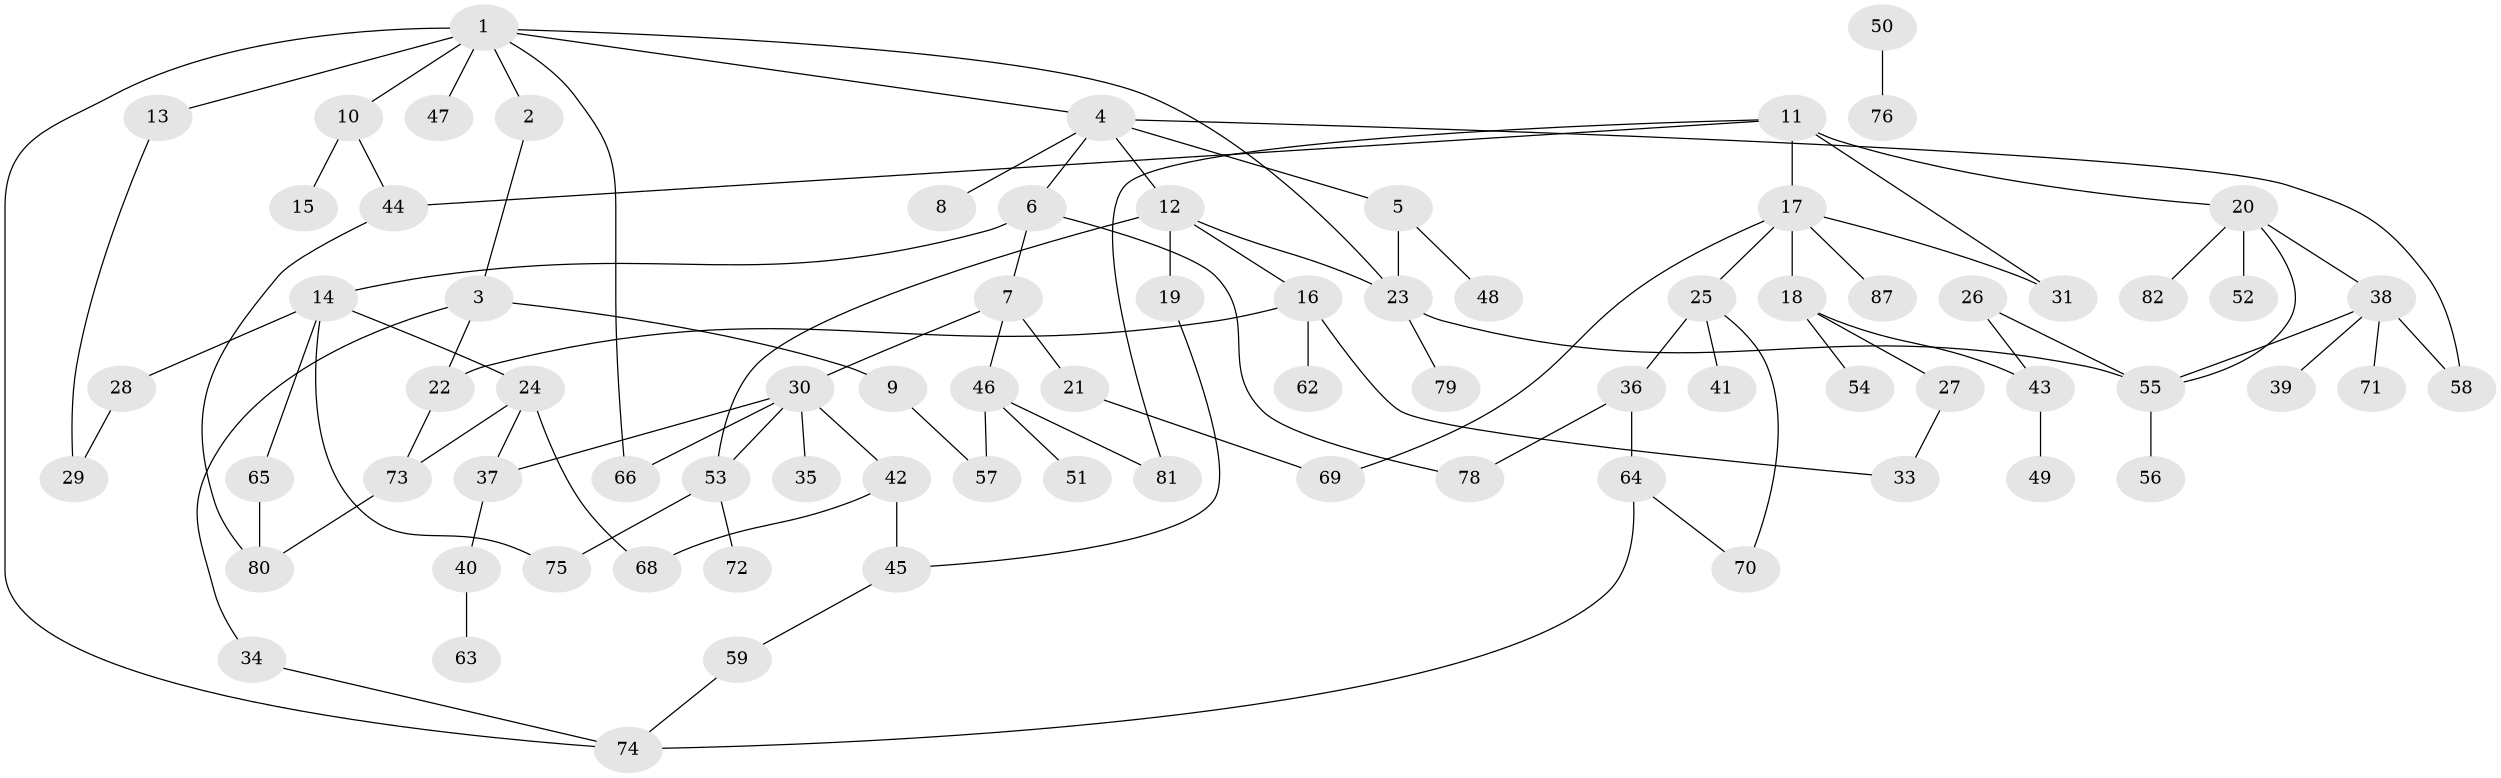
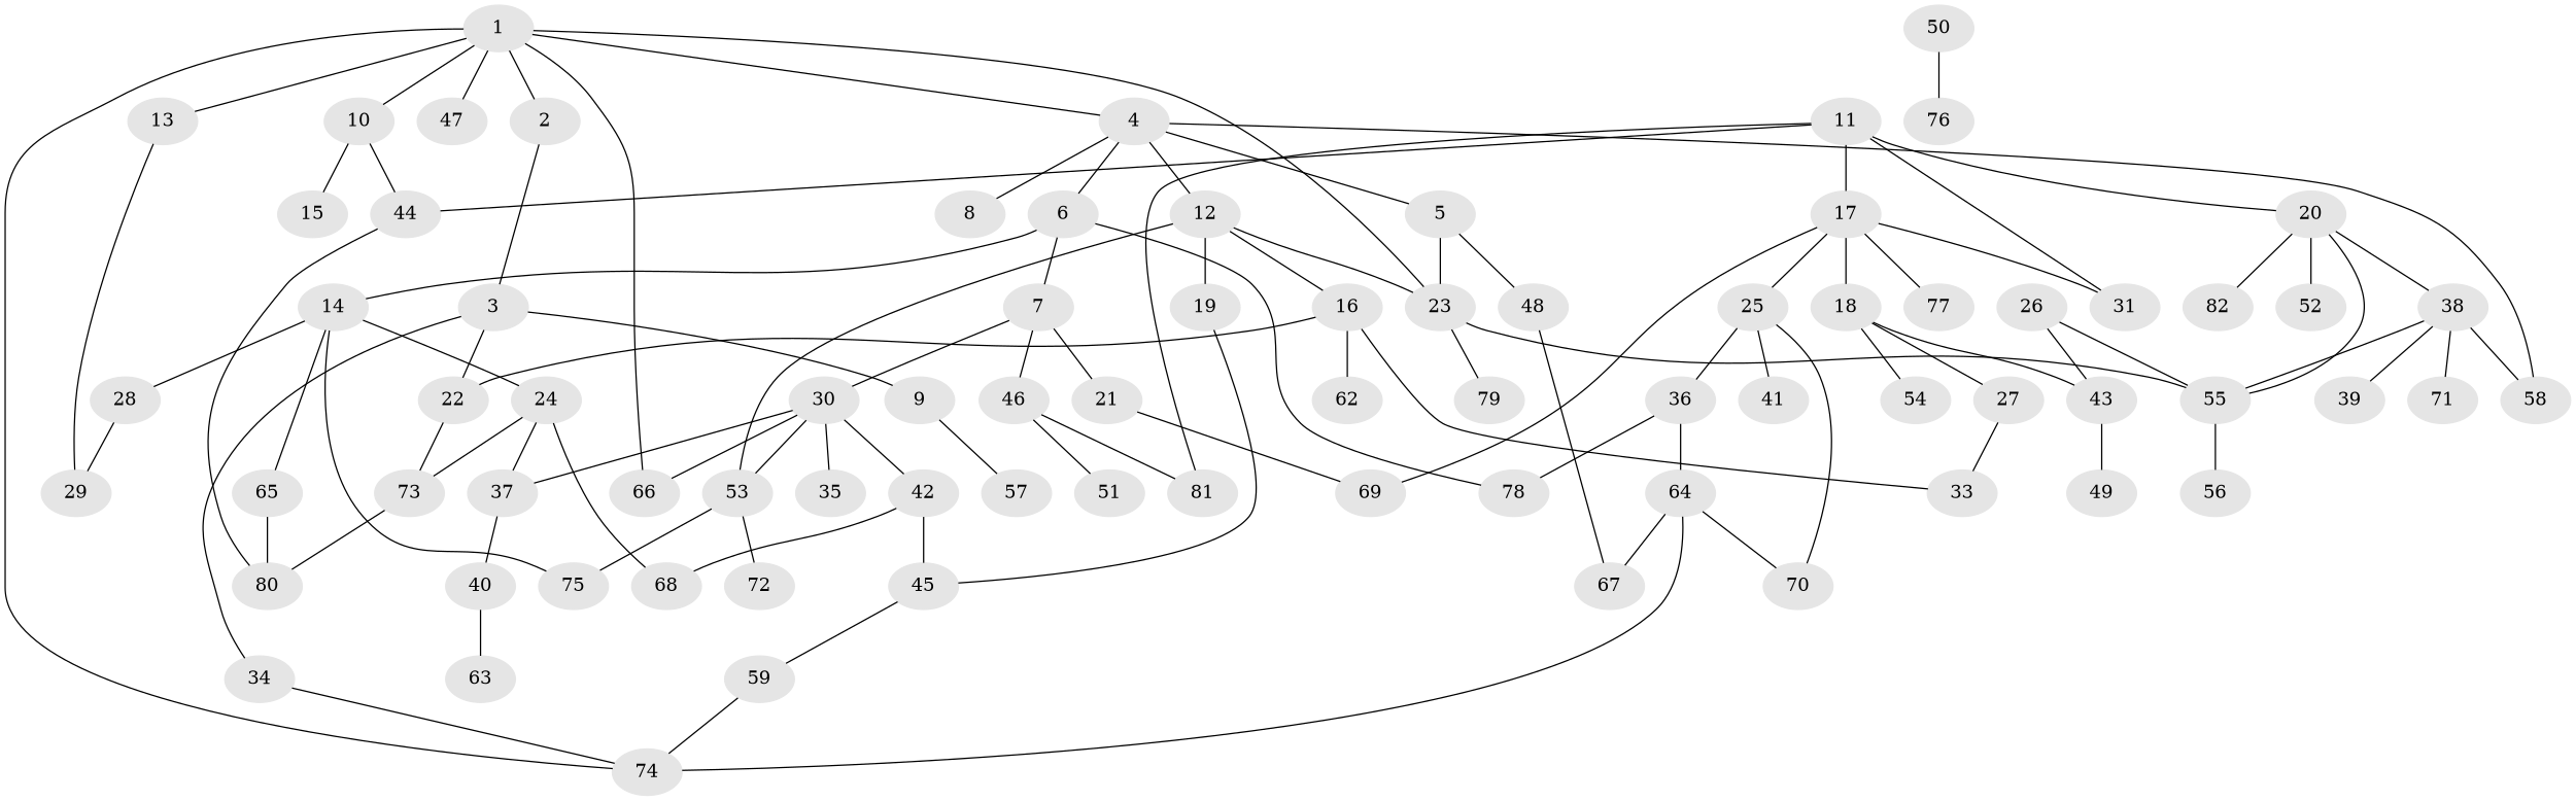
  graph {
    node [color=gray90 style=filled]
    1
    2
    4
    10
    13
    47
    66
    74
    23
    3
    5
    6
    8
    12
    58
    15
    44
    11
    17
    20
    31
    n22 [label=81]
    29
    9
    22
    34
    57
    73
    48
    7
    14
    78
    16
    19
    53
    55
    79
+   67
    21
    30
    46
    24
    28
    65
    75
    69
    37
    35
    42
    51
    80
    18
    25
-   77 [label=87]
+   77
    n55 [label=82]
    38
    52
    33
    62
    45
    72
    68
    27
    54
    43
    36
    41
    70
    26
    59
    39
    71
    56
    40
    64
    49
    50
    76
    63
    1 -- 2
    1 -- 4
    1 -- 10
    1 -- 13
    1 -- 47
    1 -- 66
    1 -- 74
    1 -- 23
    2 -- 3
    4 -- 5
    4 -- 6
    4 -- 8
    4 -- 12
    4 -- 58
    10 -- 15
    10 -- 44
    13 -- 29
    23 -- 55
    23 -- 79
    3 -- 9
    3 -- 22
    3 -- 34
    5 -- 23
    5 -- 48
    6 -- 7
    6 -- 14
    6 -- 78
    12 -- 23
    12 -- 16
    12 -- 19
    12 -- 53
    44 -- 80
    11 -- 44
    11 -- 17
    11 -- 20
    11 -- 31
    11 -- n22
    17 -- 31
    17 -- 69
    17 -- 18
    17 -- 25
    17 -- 77
    20 -- 55
    20 -- n55
    20 -- 38
    20 -- 52
    9 -- 57
    22 -- 73
    34 -- 74
    73 -- 80
+   48 -- 67
    7 -- 21
    7 -- 30
    7 -- 46
    14 -- 24
    14 -- 28
    14 -- 65
    14 -- 75
    16 -- 22
    16 -- 33
    16 -- 62
    19 -- 45
    53 -- 75
    53 -- 72
    55 -- 56
    21 -- 69
    30 -- 66
    30 -- 53
    30 -- 37
    30 -- 35
    30 -- 42
    46 -- n22
-   46 -- 57
    46 -- 51
    24 -- 73
    24 -- 37
    24 -- 68
    28 -- 29
    65 -- 80
    37 -- 40
    42 -- 45
    42 -- 68
    18 -- 27
    18 -- 54
    18 -- 43
    25 -- 36
    25 -- 41
    25 -- 70
    38 -- 58
    38 -- 55
    38 -- 39
    38 -- 71
    45 -- 59
    27 -- 33
    43 -- 49
    36 -- 78
    36 -- 64
    26 -- 55
    26 -- 43
    59 -- 74
    40 -- 63
    64 -- 74
+   64 -- 67
    64 -- 70
    50 -- 76
  }
